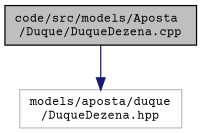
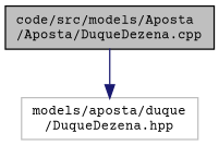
  digraph {
    fontname="Courier Prime"
    node [fontname="Courier Prime" fontsize=10 shape=record style=filled]
-   n1 [color=black fillcolor=grey75 fontcolor=black height=0.2 label="code/src/models/Aposta\l/Duque/DuqueDezena.cpp" width=0.4]
+   n1 [color=black fillcolor=grey75 fontcolor=black height=0.2 label="code/src/models/Aposta\l/Aposta/DuqueDezena.cpp" width=0.4]
    n2 [color=grey75 fillcolor=white height=0.2 label="models/aposta/duque\l/DuqueDezena.hpp" width=0.4]
    n1 -> n2 [color=midnightblue fontname="Courier Prime" fontsize=10 labelfontname=Helvetica labelfontsize=10 style=solid]
  }
